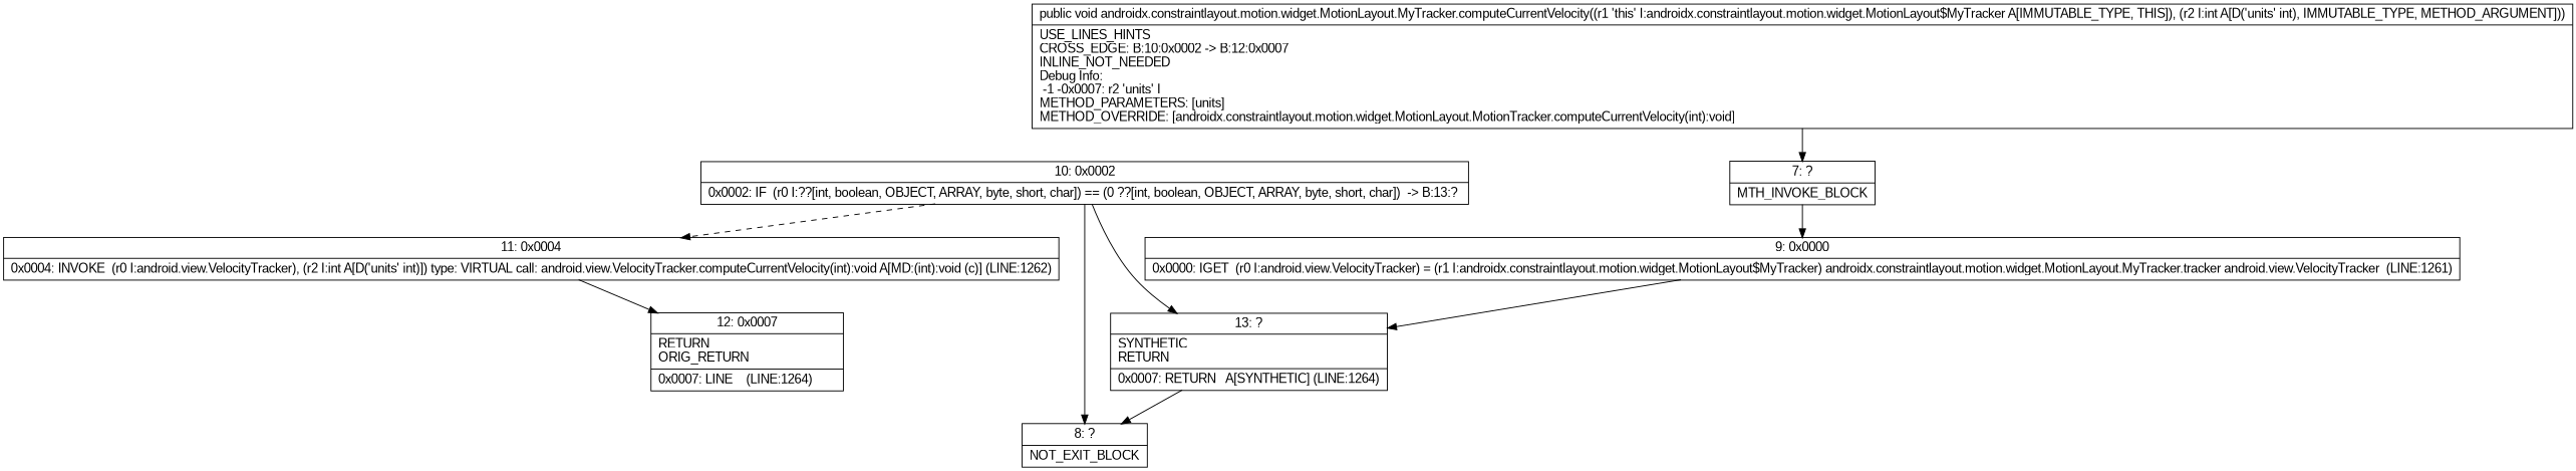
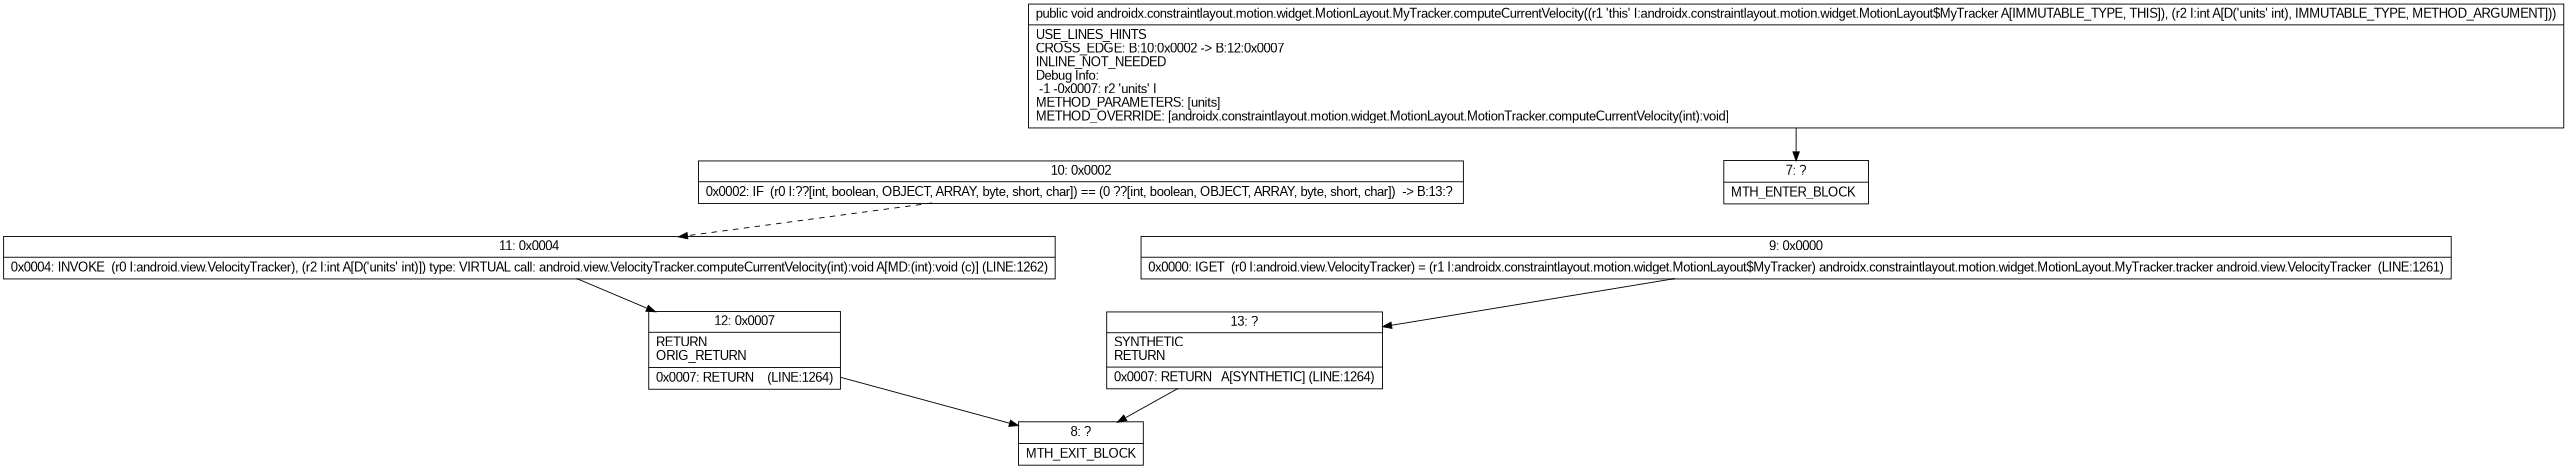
  digraph {
    fontname="Liberation Sans"
    node [fontname="Liberation Sans" shape=record]
    edge [fontname="Liberation Sans"]
-   n1 [label="{7\:\ ?|MTH_INVOKE_BLOCK\l}"]
+   n1 [label="{7\:\ ?|MTH_ENTER_BLOCK\l}"]
    n2 [label="{9\:\ 0x0000|0x0000: IGET  (r0 I:android.view.VelocityTracker) = (r1 I:androidx.constraintlayout.motion.widget.MotionLayout$MyTracker) androidx.constraintlayout.motion.widget.MotionLayout.MyTracker.tracker android.view.VelocityTracker  (LINE:1261)\l}"]
    n3 [label="{13\:\ ?|SYNTHETIC\lRETURN\l|0x0007: RETURN   A[SYNTHETIC] (LINE:1264)\l}"]
    n4 [label="{10\:\ 0x0002|0x0002: IF  (r0 I:??[int, boolean, OBJECT, ARRAY, byte, short, char]) == (0 ??[int, boolean, OBJECT, ARRAY, byte, short, char])  \-\> B:13:? \l}"]
    n5 [label="{11\:\ 0x0004|0x0004: INVOKE  (r0 I:android.view.VelocityTracker), (r2 I:int A[D('units' int)]) type: VIRTUAL call: android.view.VelocityTracker.computeCurrentVelocity(int):void A[MD:(int):void (c)] (LINE:1262)\l}"]
-   n6 [label="{12\:\ 0x0007|RETURN\lORIG_RETURN\l|0x0007: LINE    (LINE:1264)\l}"]
-   n7 [label="{8\:\ ?|NOT_EXIT_BLOCK\l}"]
+   n6 [label="{12\:\ 0x0007|RETURN\lORIG_RETURN\l|0x0007: RETURN    (LINE:1264)\l}"]
+   n7 [label="{8\:\ ?|MTH_EXIT_BLOCK\l}"]
    n8 [label="{public void androidx.constraintlayout.motion.widget.MotionLayout.MyTracker.computeCurrentVelocity((r1 'this' I:androidx.constraintlayout.motion.widget.MotionLayout$MyTracker A[IMMUTABLE_TYPE, THIS]), (r2 I:int A[D('units' int), IMMUTABLE_TYPE, METHOD_ARGUMENT]))  | USE_LINES_HINTS\lCROSS_EDGE: B:10:0x0002 \-\> B:12:0x0007\lINLINE_NOT_NEEDED\lDebug Info:\l  \-1 \-0x0007: r2 'units' I\lMETHOD_PARAMETERS: [units]\lMETHOD_OVERRIDE: [androidx.constraintlayout.motion.widget.MotionLayout.MotionTracker.computeCurrentVelocity(int):void]\l}"]
-   n1 -> n2
    n2 -> n3
    n3 -> n7
-   n4 -> n3
    n4 -> n5 [style=dashed]
    n5 -> n6
-   n4 -> n7
+   n6 -> n7
    n8 -> n1
  }
